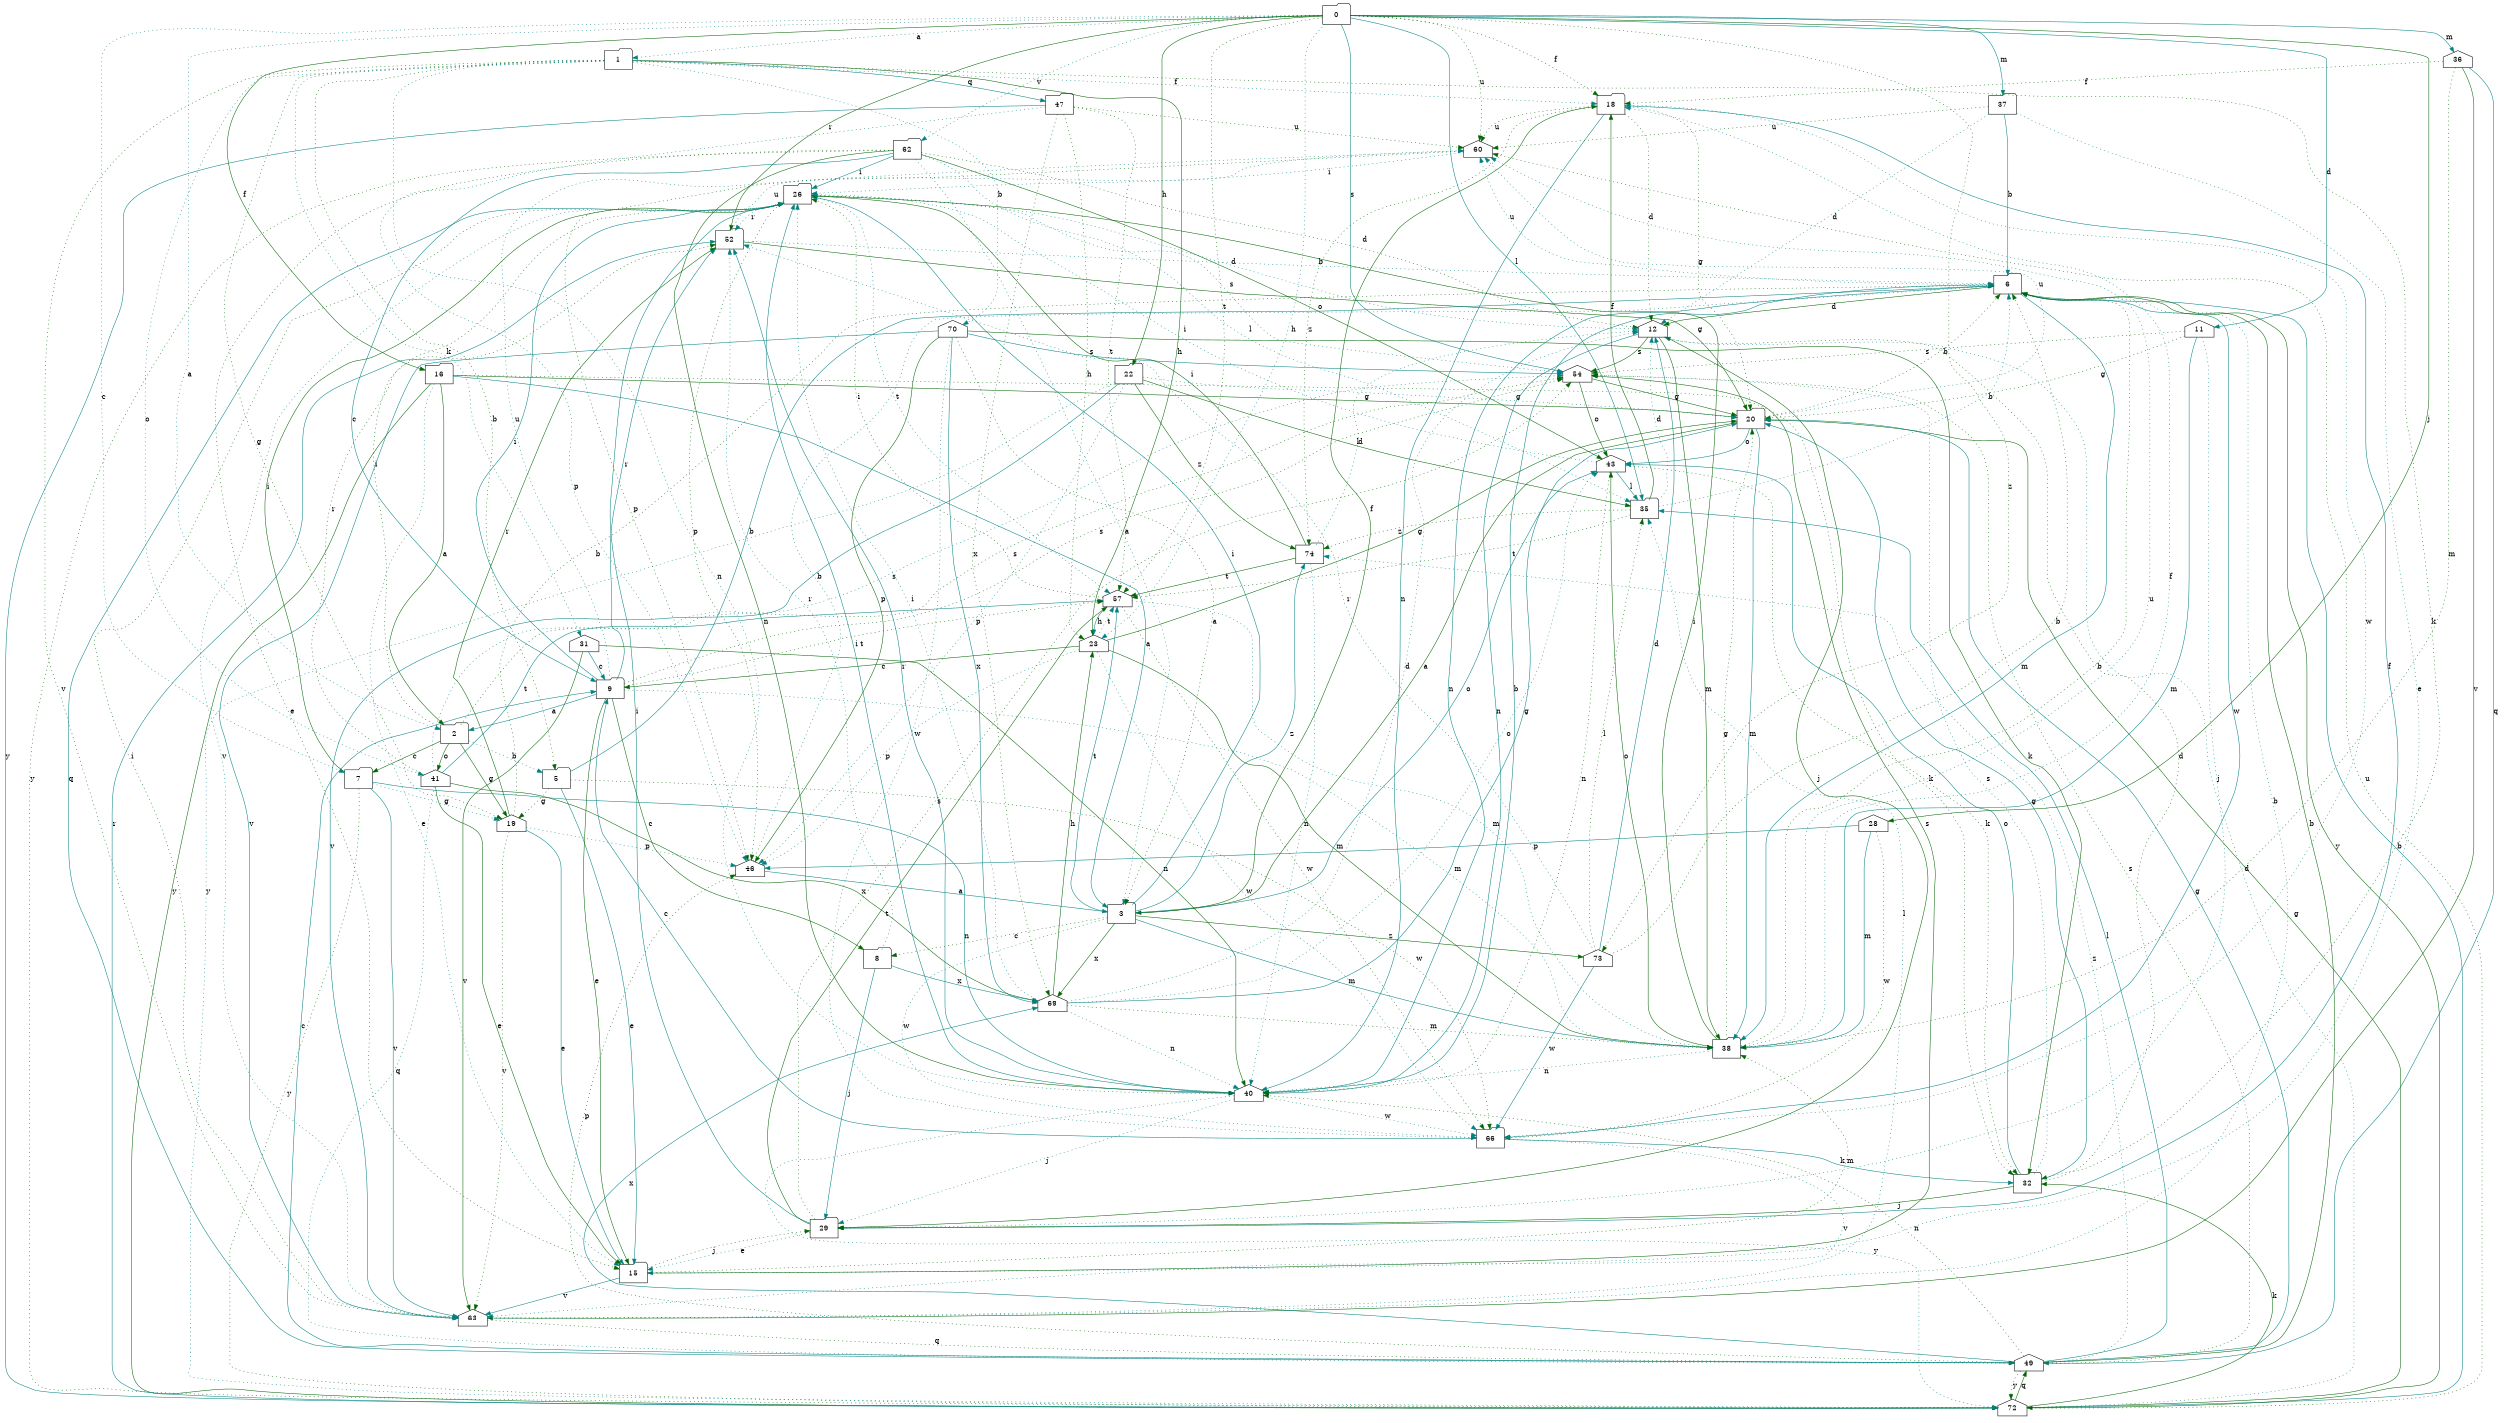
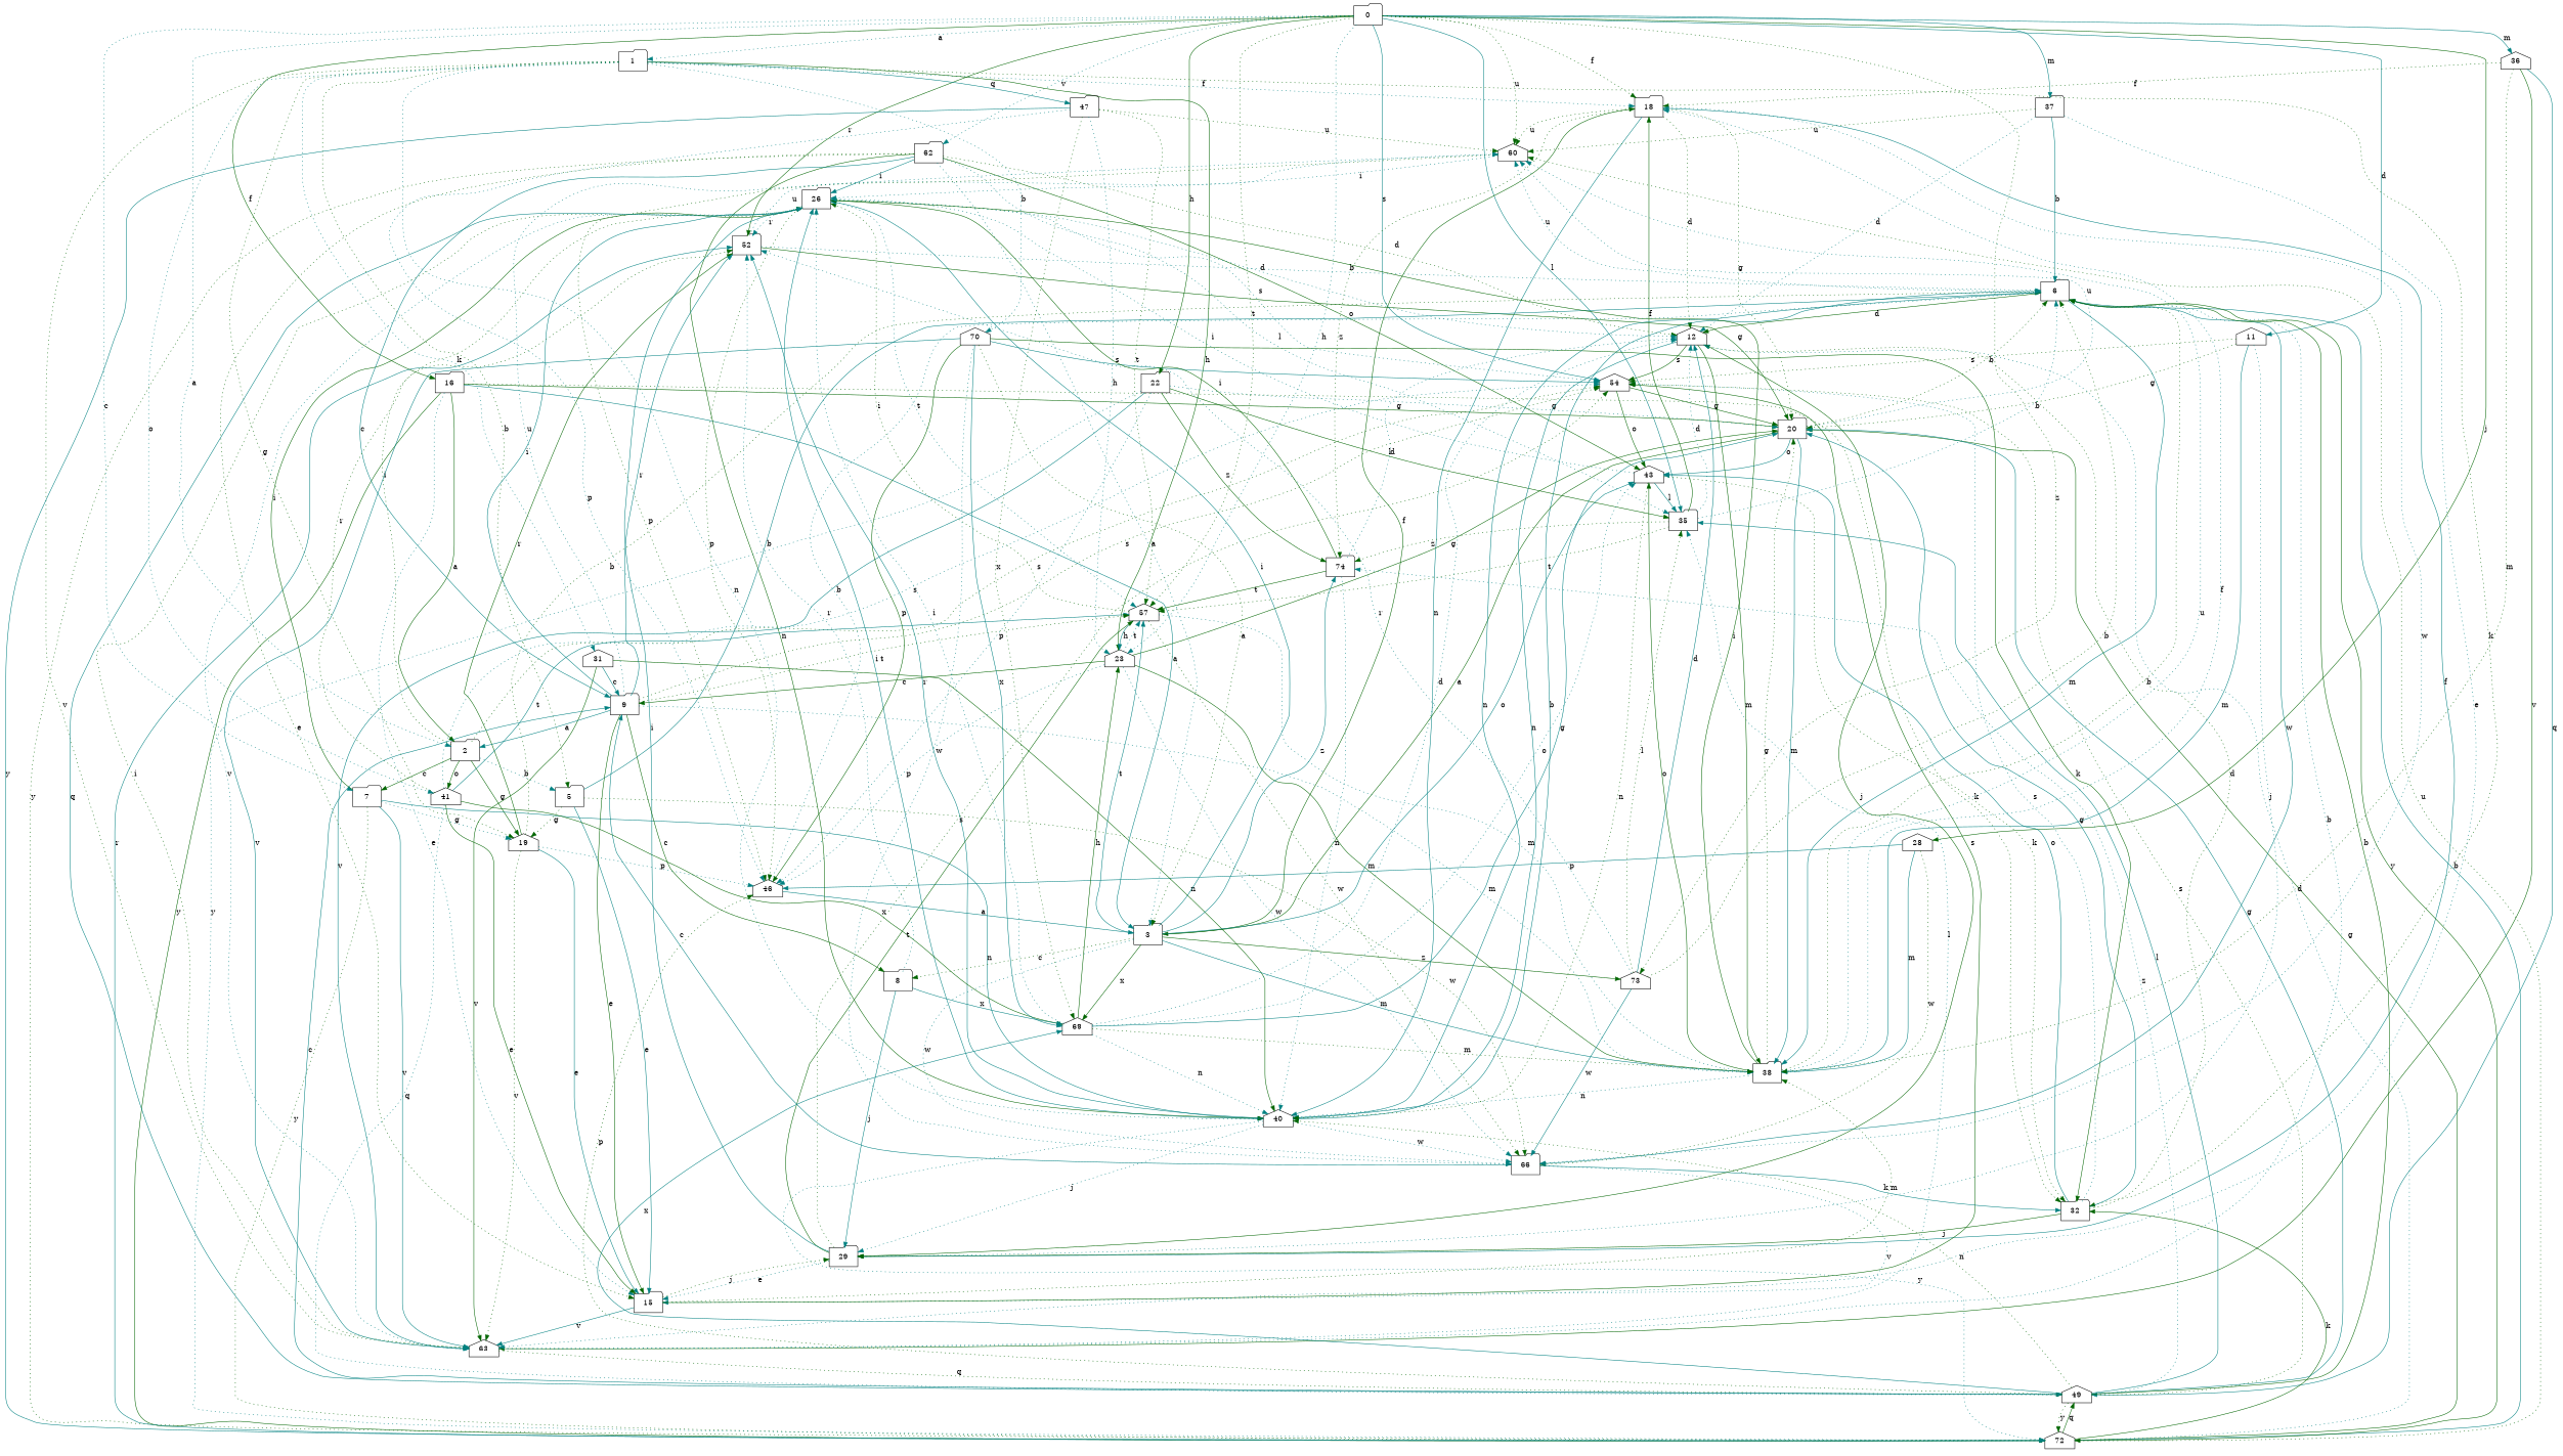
  strict digraph {
    node [shape=folder]
    edge [color=teal style=dotted]
    0
    1
    2
    7
    11 [shape=house]
    16
    18
    22
    23 [shape=house]
    28 [shape=house]
    35
    36 [shape=house]
    37
    52
    54 [shape=house]
    57 [shape=house]
    60 [shape=house]
    62
    73 [shape=house]
    5
    19 [shape=house]
    31 [shape=house]
    32
    40 [shape=house]
    41 [shape=house]
    47
    63 [shape=house]
    70 [shape=house]
    26
    72 [shape=house]
    38
    29
    20
    3
    15
    66
    74
    12 [shape=house]
    46 [shape=house]
    9
    6
    49 [shape=house]
    43 [shape=house]
    69 [shape=house]
    8
    0 -> 1 [label=a]
    0 -> 2 [label=a]
    0 -> 7 [label=c]
    0 -> 11 [label=d style=solid]
    0 -> 16 [color=darkgreen label=f style=solid]
    0 -> 18 [color=darkgreen label=f]
    0 -> 22 [color=darkgreen label=h style=solid]
    0 -> 23 [label=h]
    0 -> 28 [color=darkgreen label=j style=solid]
    0 -> 35 [label=l style=solid]
    0 -> 36 [label=m style=solid]
    0 -> 37 [label=m style=solid]
    0 -> 52 [color=darkgreen label=r style=solid]
    0 -> 54 [label=s style=solid]
    0 -> 57 [color=darkgreen label=t]
    0 -> 60 [color=darkgreen label=u]
    0 -> 62 [label=v]
    0 -> 73 [color=darkgreen label=z]
    1 -> 18 [label=f]
    1 -> 23 [color=darkgreen label=h style=solid]
    1 -> 5 [color=darkgreen label=b]
    1 -> 19 [color=darkgreen label=g]
    1 -> 31 [label=k]
    1 -> 32 [color=darkgreen label=k]
    1 -> 40 [label=n]
    1 -> 41 [label=o]
    1 -> 47 [label=q style=solid]
    1 -> 63 [color=darkgreen label=v]
    1 -> 70 [label=b]
    2 -> 7 [color=darkgreen label=c style=solid]
    2 -> 54 [color=darkgreen label=s]
    2 -> 5 [label=b]
    2 -> 19 [color=darkgreen label=g style=solid]
    2 -> 41 [color=darkgreen label=o style=solid]
    2 -> 26 [color=darkgreen label=i]
    7 -> 19 [label=g]
    7 -> 40 [label=n style=solid]
    7 -> 63 [label=v style=solid]
    7 -> 26 [color=darkgreen label=i style=solid]
    7 -> 72 [color=darkgreen label=y]
    11 -> 54 [color=darkgreen label=s]
    11 -> 38 [label=m style=solid]
    11 -> 29 [label=j]
    11 -> 20 [color=darkgreen label=g]
    16 -> 2 [color=darkgreen label=a style=solid]
    16 -> 32 [color=darkgreen label=k]
    16 -> 72 [color=darkgreen label=y style=solid]
    16 -> 20 [color=darkgreen label=g style=solid]
    16 -> 3 [label=a style=solid]
    16 -> 15 [label=e]
    18 -> 60 [color=darkgreen label=u]
    18 -> 40 [label=n style=solid]
    18 -> 20 [color=darkgreen label=g]
    18 -> 66 [label=w]
    18 -> 74 [color=darkgreen label=z]
    18 -> 12 [color=darkgreen label=d]
    22 -> 35 [color=darkgreen label=l style=solid]
    22 -> 63 [label=v style=solid]
    22 -> 72 [label=y]
    22 -> 20 [label=g]
    22 -> 74 [color=darkgreen label=z style=solid]
    22 -> 46 [label=p]
    23 -> 57 [label=t]
    23 -> 38 [color=darkgreen label=m style=solid]
    23 -> 20 [color=darkgreen label=g style=solid]
    23 -> 66 [label=w]
    23 -> 46 [label=p]
    23 -> 9 [color=darkgreen label=c style=solid]
    28 -> 38 [label=m style=solid]
    28 -> 66 [color=darkgreen label=w]
    28 -> 46 [label=p style=solid]
    35 -> 18 [color=darkgreen label=f style=solid]
    35 -> 57 [color=darkgreen label=t]
    35 -> 74 [color=darkgreen label=z]
    35 -> 12 [label=d]
    35 -> 6 [label=b]
    36 -> 18 [color=darkgreen label=f]
    36 -> 63 [color=darkgreen label=v style=solid]
    36 -> 38 [color=darkgreen label=m]
    36 -> 49 [label=q style=solid]
    37 -> 60 [color=darkgreen label=u]
    37 -> 15 [label=e]
    37 -> 12 [label=d]
    37 -> 6 [label=b style=solid]
    52 -> 60 [label=u]
    52 -> 20 [color=darkgreen label=g style=solid]
    52 -> 6 [label=b]
    54 -> 20 [color=darkgreen label=g style=solid]
    54 -> 43 [color=darkgreen label=o style=solid]
    57 -> 23 [label=h style=solid]
    57 -> 26 [color=darkgreen label=i]
    57 -> 38 [label=m]
    57 -> 66 [color=darkgreen label=w]
    60 -> 26 [label=i]
    60 -> 46 [color=darkgreen label=p]
    62 -> 35 [label=l]
    62 -> 40 [color=darkgreen label=n style=solid]
    62 -> 26 [label=i style=solid]
    62 -> 72 [color=darkgreen label=y]
    62 -> 3 [label=a]
    62 -> 15 [color=darkgreen label=e]
    62 -> 12 [color=darkgreen label=d]
    62 -> 9 [label=c style=solid]
    62 -> 43 [color=darkgreen label=o style=solid]
    73 -> 35 [color=darkgreen label=l]
    73 -> 52 [label=r]
    73 -> 66 [label=w style=solid]
    73 -> 12 [label=d style=solid]
    73 -> 6 [color=darkgreen label=b]
    5 -> 19 [color=darkgreen label=g]
    5 -> 15 [label=e style=solid]
    5 -> 66 [color=darkgreen label=w]
    5 -> 6 [label=b style=solid]
    19 -> 52 [color=darkgreen label=r style=solid]
    19 -> 63 [color=darkgreen label=v]
    19 -> 15 [label=e style=solid]
    19 -> 46 [label=p]
    19 -> 6 [color=darkgreen label=b]
    31 -> 40 [color=darkgreen label=n style=solid]
    31 -> 63 [color=darkgreen label=v style=solid]
    31 -> 9 [label=c style=solid]
    32 -> 54 [label=s]
    32 -> 29 [color=darkgreen label=j style=solid]
    32 -> 20 [label=g style=solid]
    32 -> 12 [color=darkgreen label=d]
    32 -> 43 [label=o style=solid]
    40 -> 52 [label=r style=solid]
    40 -> 26 [label=i style=solid]
    40 -> 72 [label=y]
    40 -> 29 [label=j]
    40 -> 66 [label=w]
    40 -> 6 [label=b style=solid]
    41 -> 52 [color=darkgreen label=r]
    41 -> 54 [label=s]
    41 -> 57 [label=t style=solid]
    41 -> 15 [color=darkgreen label=e style=solid]
    41 -> 49 [label=q]
    41 -> 69 [color=darkgreen label=x style=solid]
-   47 -> 23 [color=darkgreen label=h]
+   47 -> 23 [label=h]
    47 -> 57 [color=darkgreen label=t]
    47 -> 60 [color=darkgreen label=u]
    47 -> 72 [label=y style=solid]
    47 -> 46 [label=p]
    47 -> 69 [color=darkgreen label=x]
    63 -> 35 [label=l]
    63 -> 26 [color=darkgreen label=i]
    63 -> 6 [label=b]
    63 -> 49 [color=darkgreen label=q]
    70 -> 54 [label=s style=solid]
    70 -> 32 [color=darkgreen label=k style=solid]
    70 -> 63 [label=v style=solid]
    70 -> 3 [color=darkgreen label=a]
    70 -> 66 [label=w]
    70 -> 46 [color=darkgreen label=p style=solid]
    70 -> 69 [label=x style=solid]
    26 -> 52 [label=r]
    26 -> 54 [label=s]
    26 -> 57 [label=t]
    26 -> 63 [label=v]
    26 -> 12 [label=d]
    26 -> 46 [color=darkgreen label=p]
    26 -> 49 [label=q style=solid]
    72 -> 52 [label=r style=solid]
    72 -> 60 [color=darkgreen label=u]
    72 -> 32 [color=darkgreen label=k style=solid]
    72 -> 20 [color=darkgreen label=g style=solid]
    72 -> 12 [label=d]
    72 -> 6 [label=b style=solid]
    72 -> 49 [color=darkgreen label=q style=solid]
    38 -> 18 [label=f]
    38 -> 60 [label=u]
    38 -> 40 [label=n]
    38 -> 26 [color=darkgreen label=i style=solid]
    38 -> 20 [color=darkgreen label=g]
    38 -> 6 [color=darkgreen label=b]
    38 -> 43 [color=darkgreen label=o style=solid]
    29 -> 18 [label=f style=solid]
    29 -> 54 [color=darkgreen label=s]
    29 -> 57 [color=darkgreen label=t style=solid]
    29 -> 26 [label=i style=solid]
    29 -> 15 [label=e]
    20 -> 60 [label=u]
    20 -> 38 [label=m style=solid]
    20 -> 3 [color=darkgreen label=a style=solid]
    20 -> 6 [color=darkgreen label=b]
    20 -> 43 [label=o style=solid]
    3 -> 18 [color=darkgreen label=f style=solid]
    3 -> 57 [label=t style=solid]
    3 -> 73 [color=darkgreen label=z style=solid]
    3 -> 26 [label=i style=solid]
    3 -> 38 [label=m style=solid]
    3 -> 66 [label=w]
    3 -> 74 [label=z style=solid]
    3 -> 43 [label=o style=solid]
    3 -> 69 [color=darkgreen label=x style=solid]
    3 -> 8 [color=darkgreen label=c]
    15 -> 54 [color=darkgreen label=s style=solid]
    15 -> 63 [label=v style=solid]
    15 -> 38 [color=darkgreen label=m]
    15 -> 29 [color=darkgreen label=j]
    66 -> 32 [label=k style=solid]
    66 -> 63 [label=v]
    66 -> 9 [label=c style=solid]
    74 -> 57 [color=darkgreen label=t style=solid]
    74 -> 40 [label=n]
    74 -> 26 [color=darkgreen label=i style=solid]
    74 -> 12 [label=d]
    12 -> 54 [color=darkgreen label=s style=solid]
    12 -> 40 [label=n style=solid]
    12 -> 38 [color=darkgreen label=m style=solid]
    12 -> 29 [color=darkgreen label=j style=solid]
    46 -> 3 [label=a style=solid]
    46 -> 6 [label=b]
    9 -> 2 [label=a style=solid]
    9 -> 52 [label=r style=solid]
    9 -> 54 [color=darkgreen label=s]
    9 -> 57 [color=darkgreen label=t]
    9 -> 60 [label=u]
    9 -> 26 [label=i style=solid]
    9 -> 38 [label=m]
    9 -> 15 [color=darkgreen label=e style=solid]
    9 -> 8 [color=darkgreen label=c style=solid]
    6 -> 60 [label=u]
    6 -> 40 [label=n style=solid]
    6 -> 72 [color=darkgreen label=y style=solid]
    6 -> 38 [label=m style=solid]
    6 -> 66 [label=w style=solid]
    6 -> 12 [color=darkgreen label=d style=solid]
    49 -> 35 [label=l style=solid]
    49 -> 54 [color=darkgreen label=s]
    49 -> 40 [color=darkgreen label=n]
    49 -> 72 [color=darkgreen label=y]
    49 -> 20 [label=g style=solid]
    49 -> 74 [label=z]
    49 -> 46 [color=darkgreen label=p]
    49 -> 9 [label=c style=solid]
    49 -> 6 [color=darkgreen label=b style=solid]
    49 -> 69 [label=x style=solid]
    43 -> 35 [label=l style=solid]
    43 -> 32 [color=darkgreen label=k]
    43 -> 40 [color=darkgreen label=n]
    43 -> 26 [label=i]
    69 -> 23 [color=darkgreen label=h style=solid]
    69 -> 40 [label=n]
    69 -> 26 [label=i]
    69 -> 38 [color=darkgreen label=m]
    69 -> 20 [label=g style=solid]
    69 -> 12 [label=d]
    69 -> 43 [label=o]
    8 -> 52 [label=r]
    8 -> 29 [label=j style=solid]
    8 -> 69 [label=x style=solid]
  }
